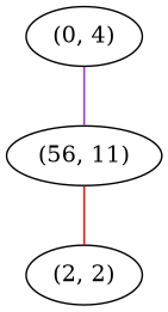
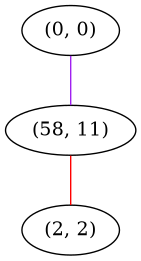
  graph {
-   "(56, 11)"
+   "(56, 11)" [label="(58, 11)"]
    "(2, 2)"
-   "(0, 0)" [label="(0, 4)"]
+   "(0, 0)"
    "(56, 11)" -- "(2, 2)" [color=red weight=1]
    "(0, 0)" -- "(56, 11)" [color=purple weight=4]
  }
